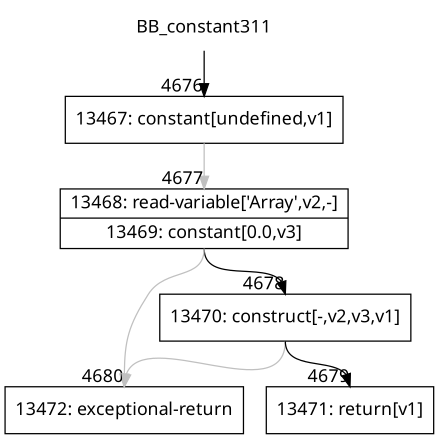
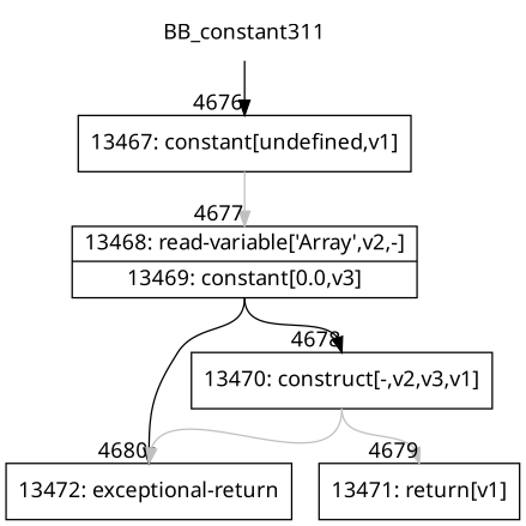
  digraph {
    fontname="Noto Sans"
    rankdir=TD
    node [fontname="Noto Sans" shape=record]
    edge [fontname="Noto Sans" headport=n tailport=s]
    n1 [label=BB_constant311 shape=none]
    n2 [label="{13467: constant[undefined,v1]}"]
    n3 [label="{13468: read-variable['Array',v2,-]|13469: constant[0.0,v3]}"]
    n4 [label="{13470: construct[-,v2,v3,v1]}"]
    n5 [label="{13472: exceptional-return}"]
    n6 [label="{13471: return[v1]}"]
    n1 -> n2 [headlabel="    4676"]
    n2 -> n3 [color=gray headlabel="      4677"]
    n3 -> n4 [headlabel="      4678"]
-   n3 -> n5 [color=gray headlabel="      4680"]
+   n3 -> n5 [color=black headlabel="      4680"]
    n4 -> n5 [color=gray]
-   n4 -> n6 [headlabel="      4679"]
+   n4 -> n6 [headlabel="      4679" color=gray]
  }
